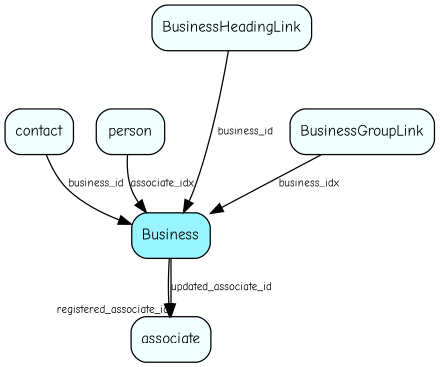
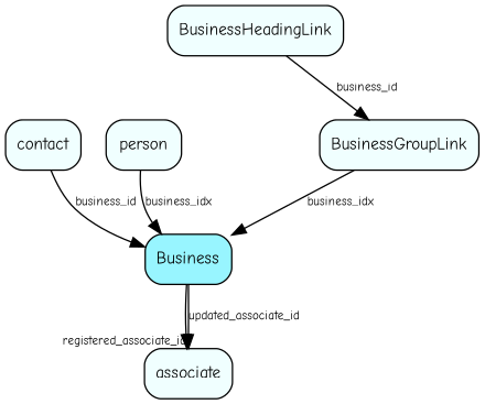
  digraph {
    fontname="Comic Neue"
    node [fillcolor=azure1 fontname="Comic Neue" fontsize=12 shape=box style="rounded, filled"]
    edge [fontname="Comic Neue" fontsize=9]
    Business [fillcolor=cadetblue1]
    associate
    contact
    person
    BusinessGroupLink
    BusinessHeadingLink
    Business -> associate [headlabel=registered_associate_id]
    Business -> associate [label=updated_associate_id]
    contact -> Business [label=business_id]
-   person -> Business [label=associate_idx]
+   person -> Business [label=business_idx]
    BusinessGroupLink -> Business [label=business_idx]
-   BusinessHeadingLink -> Business [label=business_id]
+   BusinessHeadingLink -> BusinessGroupLink [label=business_id]
  }
